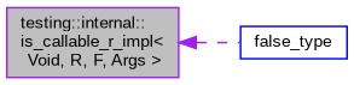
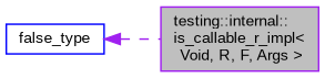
  digraph {
    rankdir=LR
    fontname="Liberation Sans"
    node [fontname="Liberation Sans" fontsize=10 shape=record style=filled]
    n1 [color=purple fillcolor=grey75 fontcolor=black height=0.2 label="testing::internal::\lis_callable_r_impl\<\l Void, R, F, Args \>" width=0.4]
    n2 [color=blue fillcolor=white height=0.2 label=false_type width=0.4]
-   n1 -> n2 [color=purple dir=back fontname="Liberation Sans" fontsize=10 labelfontname=Helvetica labelfontsize=10 style=dashed]
+   n2 -> n1 [color=purple dir=back fontname="Liberation Sans" fontsize=10 labelfontname=Helvetica labelfontsize=10 style=dashed]
  }
